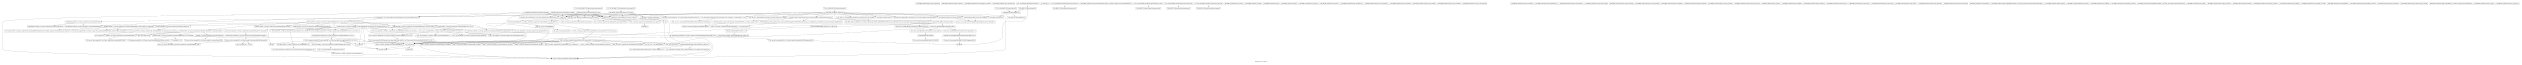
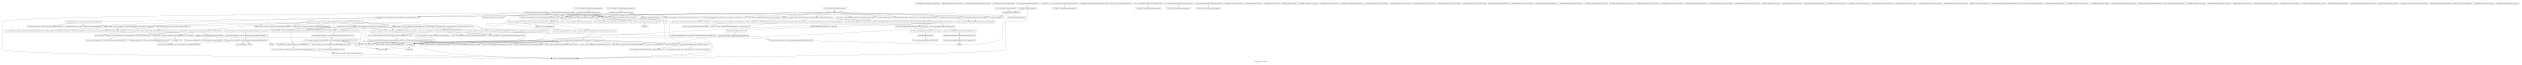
  digraph {
    fontname=Inter
    label="Call graph: atom_vec_sphere.ll"
    node [fontname=Inter shape=record]
    edge [fontname=Inter]
    n1 [label="{_ZN9LAMMPS_NS7AtomVec18pack_property_atomEiPdii}"]
    n2 [label="{_ZN9LAMMPS_NS7AtomVec13unpack_borderEiiPd}"]
    n3 [label="{_ZN9LAMMPS_NS7AtomVec14write_improperEP8_IO_FILEiPPii}"]
    n4 [label="{_ZN9LAMMPS_NS7AtomVec15pack_data_bonusEPdi}"]
    n5 [label="{_ZN9LAMMPS_NS13AtomVecSphereC2EPNS_6LAMMPSE}"]
    n6 [label="{_ZNSaIcEC1Ev}"]
    n7 [label="{_ZNSt7__cxx1112basic_stringIcSt11char_traitsIcESaIcEEC2IS3_EEPKcRKS3_}"]
    n8 [label="{_ZNSt7__cxx1112basic_stringIcSt11char_traitsIcESaIcEED1Ev}"]
    n9 [label="{_ZNSaIcED1Ev}"]
    n10 [label="{_ZNSt6vectorINSt7__cxx1112basic_stringIcSt11char_traitsIcESaIcEEESaIS5_EEaSESt16initializer_listIS5_E}"]
    n11 [label="{_ZNSt7__cxx1112basic_stringIcSt11char_traitsIcESaIcEE13_M_local_dataEv}"]
    n12 [label="{_ZNSt7__cxx1112basic_stringIcSt11char_traitsIcESaIcEE12_Alloc_hiderC1EPcRKS3_}"]
    n13 [label="{_ZNSt11char_traitsIcE6lengthEPKc}"]
    n14 [label="{_ZNSt7__cxx1112basic_stringIcSt11char_traitsIcESaIcEE12_M_constructIPKcEEvT_S8_}"]
    n15 [label="{_ZNSt7__cxx1112basic_stringIcSt11char_traitsIcESaIcEE12_Alloc_hiderD2Ev}"]
    n16 [label="{strlen}"]
    n17 [label="{_ZNKSt16initializer_listINSt7__cxx1112basic_stringIcSt11char_traitsIcESaIcEEEE5beginEv}"]
    n18 [label="{_ZNKSt16initializer_listINSt7__cxx1112basic_stringIcSt11char_traitsIcESaIcEEEE3endEv}"]
    n19 [label="{_ZNSt6vectorINSt7__cxx1112basic_stringIcSt11char_traitsIcESaIcEEESaIS5_EE13_M_assign_auxIPKS5_EEvT_SB_St20forward_iterator_tag}"]
    n20 [label="{_ZN9__gnu_cxx11char_traitsIcE6lengthEPKc}"]
    n21 [label="{_ZNSt7__cxx1112basic_stringIcSt11char_traitsIcESaIcEE16_M_construct_auxIPKcEEvT_S8_St12__false_type}"]
    n22 [label="{_ZNSaIcED2Ev}"]
    n23 [label="{_ZNKSt16initializer_listINSt7__cxx1112basic_stringIcSt11char_traitsIcESaIcEEEE4sizeEv}"]
    n24 [label="{_ZSt8distanceIPKNSt7__cxx1112basic_stringIcSt11char_traitsIcESaIcEEEENSt15iterator_traitsIT_E15difference_typeES9_S9_}"]
    n25 [label="{_ZNKSt6vectorINSt7__cxx1112basic_stringIcSt11char_traitsIcESaIcEEESaIS5_EE8capacityEv}"]
    n26 [label="{_ZNSt12_Vector_baseINSt7__cxx1112basic_stringIcSt11char_traitsIcESaIcEEESaIS5_EE19_M_get_Tp_allocatorEv}"]
    n27 [label="{_ZNSt6vectorINSt7__cxx1112basic_stringIcSt11char_traitsIcESaIcEEESaIS5_EE17_S_check_init_lenEmRKS6_}"]
    n28 [label="{_ZNSt6vectorINSt7__cxx1112basic_stringIcSt11char_traitsIcESaIcEEESaIS5_EE20_M_allocate_and_copyIPKS5_EEPS5_mT_SC_}"]
    n29 [label="{_ZSt22__uninitialized_copy_aIPKNSt7__cxx1112basic_stringIcSt11char_traitsIcESaIcEEEPS5_S5_ET0_T_SA_S9_RSaIT1_E}"]
    n30 [label="{_ZSt8_DestroyIPNSt7__cxx1112basic_stringIcSt11char_traitsIcESaIcEEES5_EvT_S7_RSaIT0_E}"]
    n31 [label="{_ZNSt12_Vector_baseINSt7__cxx1112basic_stringIcSt11char_traitsIcESaIcEEESaIS5_EE13_M_deallocateEPS5_m}"]
    n32 [label="{_ZNKSt6vectorINSt7__cxx1112basic_stringIcSt11char_traitsIcESaIcEEESaIS5_EE4sizeEv}"]
    n33 [label="{_ZSt4copyIPKNSt7__cxx1112basic_stringIcSt11char_traitsIcESaIcEEEPS5_ET0_T_SA_S9_}"]
    n34 [label="{_ZNSt6vectorINSt7__cxx1112basic_stringIcSt11char_traitsIcESaIcEEESaIS5_EE15_M_erase_at_endEPS5_}"]
    n35 [label="{_ZSt7advanceIPKNSt7__cxx1112basic_stringIcSt11char_traitsIcESaIcEEEmEvRT_T0_}"]
    n36 [label="{_ZN9__gnu_cxx11char_traitsIcE2eqERKcS3_}"]
    n37 [label="{_ZNSt7__cxx1112basic_stringIcSt11char_traitsIcESaIcEE12_M_constructIPKcEEvT_S8_St20forward_iterator_tag}"]
    n38 [label="{__gxx_personality_v0}"]
    n39 [label="{_ZSt19__iterator_categoryIPKNSt7__cxx1112basic_stringIcSt11char_traitsIcESaIcEEEENSt15iterator_traitsIT_E17iterator_categoryERKS9_}"]
    n40 [label="{_ZSt10__distanceIPKNSt7__cxx1112basic_stringIcSt11char_traitsIcESaIcEEEENSt15iterator_traitsIT_E15difference_typeES9_S9_St26random_access_iterator_tag}"]
    n41 [label="{_ZNSaINSt7__cxx1112basic_stringIcSt11char_traitsIcESaIcEEEEC2ERKS5_}"]
    n42 [label="{_ZNSt6vectorINSt7__cxx1112basic_stringIcSt11char_traitsIcESaIcEEESaIS5_EE11_S_max_sizeERKS6_}"]
    n43 [label="{_ZNSaINSt7__cxx1112basic_stringIcSt11char_traitsIcESaIcEEEED2Ev}"]
    n44 [label="{_ZSt20__throw_length_errorPKc}"]
    n45 [label="{__clang_call_terminate}"]
    n46 [label="{__cxa_begin_catch}"]
    n47 [label="{__cxa_rethrow}"]
+   n48 [label="{__cxa_end_catch}"]
    n49 [label="{_ZNSt12_Vector_baseINSt7__cxx1112basic_stringIcSt11char_traitsIcESaIcEEESaIS5_EE11_M_allocateEm}"]
    n50 [label="{llvm.trap}"]
    n51 [label="{_ZSt18uninitialized_copyIPKNSt7__cxx1112basic_stringIcSt11char_traitsIcESaIcEEEPS5_ET0_T_SA_S9_}"]
    n52 [label="{_ZSt8_DestroyIPNSt7__cxx1112basic_stringIcSt11char_traitsIcESaIcEEEEvT_S7_}"]
    n53 [label="{_ZNSt16allocator_traitsISaINSt7__cxx1112basic_stringIcSt11char_traitsIcESaIcEEEEE10deallocateERS6_PS5_m}"]
    n54 [label="{_ZSt12__miter_baseIPKNSt7__cxx1112basic_stringIcSt11char_traitsIcESaIcEEEET_S8_}"]
    n55 [label="{_ZSt14__copy_move_a2ILb0EPKNSt7__cxx1112basic_stringIcSt11char_traitsIcESaIcEEEPS5_ET1_T0_SA_S9_}"]
    n56 [label="{_ZSt9__advanceIPKNSt7__cxx1112basic_stringIcSt11char_traitsIcESaIcEEElEvRT_T0_St26random_access_iterator_tag}"]
    n57 [label="{_ZN9__gnu_cxx13new_allocatorINSt7__cxx1112basic_stringIcSt11char_traitsIcESaIcEEEEC2ERKS7_}"]
    n58 [label="{_ZNSt16allocator_traitsISaINSt7__cxx1112basic_stringIcSt11char_traitsIcESaIcEEEEE8max_sizeERKS6_}"]
    n59 [label="{_ZSt3minImERKT_S2_S2_}"]
    n60 [label="{_ZN9__gnu_cxx13new_allocatorINSt7__cxx1112basic_stringIcSt11char_traitsIcESaIcEEEED2Ev}"]
    n61 [label="{_ZSt9terminatev}"]
    n62 [label="{_ZNSt16allocator_traitsISaINSt7__cxx1112basic_stringIcSt11char_traitsIcESaIcEEEEE8allocateERS6_m}"]
    n63 [label="{_ZNSt20__uninitialized_copyILb0EE13__uninit_copyIPKNSt7__cxx1112basic_stringIcSt11char_traitsIcESaIcEEEPS7_EET0_T_SC_SB_}"]
    n64 [label="{_ZNSt12_Destroy_auxILb0EE9__destroyIPNSt7__cxx1112basic_stringIcSt11char_traitsIcESaIcEEEEEvT_S9_}"]
    n65 [label="{_ZN9__gnu_cxx13new_allocatorINSt7__cxx1112basic_stringIcSt11char_traitsIcESaIcEEEE10deallocateEPS6_m}"]
    n66 [label="{_ZSt12__niter_baseIPKNSt7__cxx1112basic_stringIcSt11char_traitsIcESaIcEEEET_S8_}"]
    n67 [label="{_ZSt12__niter_wrapIPNSt7__cxx1112basic_stringIcSt11char_traitsIcESaIcEEEET_RKS7_S7_}"]
    n68 [label="{_ZSt12__niter_baseIPNSt7__cxx1112basic_stringIcSt11char_traitsIcESaIcEEEET_S7_}"]
    n69 [label="{_ZSt13__copy_move_aILb0EPKNSt7__cxx1112basic_stringIcSt11char_traitsIcESaIcEEEPS5_ET1_T0_SA_S9_}"]
    n70 [label="{llvm.is.constant.i64}"]
    n71 [label="{_ZN9LAMMPS_NS13AtomVecSphereC1EPNS_6LAMMPSE}"]
+   n72 [label="{_ZN9LAMMPS_NS7AtomVecC2EPNS_6LAMMPSE}"]
    n73 [label="{_ZN9LAMMPS_NS7AtomVecD2Ev}"]
    n74 [label="{_ZN9LAMMPS_NS7AtomVec4initEv}"]
    n75 [label="{_ZNK9LAMMPS_NS6Modify16get_fix_by_styleERKNSt7__cxx1112basic_stringIcSt11char_traitsIcESaIcEEE}"]
    n76 [label="{_ZNKSt6vectorIPN9LAMMPS_NS3FixESaIS2_EE5beginEv}"]
    n77 [label="{_ZN9__gnu_cxx17__normal_iteratorIPKPN9LAMMPS_NS3FixESt6vectorIS3_SaIS3_EEEC2ERKS5_}"]
    n78 [label="{_ZNKSt6vectorIPN9LAMMPS_NS3FixESaIS2_EE3endEv}"]
    n79 [label="{_ZN9__gnu_cxxneIPKPN9LAMMPS_NS3FixESt6vectorIS3_SaIS3_EEEEbRKNS_17__normal_iteratorIT_T0_EESE_}"]
    n80 [label="{_ZNK9__gnu_cxx17__normal_iteratorIPKPN9LAMMPS_NS3FixESt6vectorIS3_SaIS3_EEE4baseEv}"]
    n81 [label="{_ZNK9__gnu_cxx17__normal_iteratorIPKPN9LAMMPS_NS3FixESt6vectorIS3_SaIS3_EEEdeEv}"]
    n82 [label="{_ZN9LAMMPS_NS5Error3allIJRPcEEEvRKNSt7__cxx1112basic_stringIcSt11char_traitsIcESaIcEEEiSB_DpOT_}"]
    n83 [label="{_ZN3fmt6v9_lmp17basic_string_viewIcEC2ISt11char_traitsIcESaIcEEERKNSt7__cxx1112basic_stringIcT_T0_EE}"]
    n84 [label="{_ZN3fmt6v9_lmp16make_format_argsINS0_20basic_format_contextINS0_8appenderEcEEJRPcEEENS0_16format_arg_storeIT_JDpNSt9remove_cvINSt16remove_referenceIT0_E4typeEE4typeEEEEDpOSB_}"]
    n85 [label="{_ZN9LAMMPS_NS5Error4_allERKNSt7__cxx1112basic_stringIcSt11char_traitsIcESaIcEEEiN3fmt6v9_lmp17basic_string_viewIcEENSA_17basic_format_argsINSA_20basic_format_contextINSA_8appenderEcEEEE}"]
    n86 [label="{_ZNKSt7__cxx1112basic_stringIcSt11char_traitsIcESaIcEE4dataEv}"]
    n87 [label="{_ZNKSt7__cxx1112basic_stringIcSt11char_traitsIcESaIcEE4sizeEv}"]
    n88 [label="{llvm.memcpy.p0.p0.i64}"]
    n89 [label="{_ZN9LAMMPS_NS13AtomVecSphere12process_argsEiPPc}"]
    n90 [label="{_ZN9LAMMPS_NS7AtomVec12setup_fieldsEv}"]
    n91 [label="{_ZN9LAMMPS_NS5Error3allERKNSt7__cxx1112basic_stringIcSt11char_traitsIcESaIcEEEiS8_}"]
    n92 [label="{_ZN9LAMMPS_NS5utils7numericEPKciS2_bPNS_6LAMMPSE}"]
    n93 [label="{_ZTv0_n32_N9LAMMPS_NS13AtomVecSphere12process_argsEiPPc}"]
    n94 [label="{_ZN9LAMMPS_NS13AtomVecSphere4initEv}"]
    n95 [label="{_ZNSt6vectorIPN9LAMMPS_NS3FixESaIS2_EED2Ev}"]
    n96 [label="{_ZN9__gnu_cxx17__normal_iteratorIPKPN9LAMMPS_NS3FixESt6vectorIS3_SaIS3_EEEppEv}"]
    n97 [label="{_ZNSt12_Vector_baseIPN9LAMMPS_NS3FixESaIS2_EE19_M_get_Tp_allocatorEv}"]
    n98 [label="{_ZSt8_DestroyIPPN9LAMMPS_NS3FixES2_EvT_S4_RSaIT0_E}"]
    n99 [label="{_ZNSt12_Vector_baseIPN9LAMMPS_NS3FixESaIS2_EED2Ev}"]
    n100 [label="{_ZSt8_DestroyIPPN9LAMMPS_NS3FixEEvT_S4_}"]
    n101 [label="{_ZNSt12_Vector_baseIPN9LAMMPS_NS3FixESaIS2_EE13_M_deallocateEPS2_m}"]
    n102 [label="{_ZNSt12_Vector_baseIPN9LAMMPS_NS3FixESaIS2_EE12_Vector_implD2Ev}"]
    n103 [label="{_ZNSt12_Destroy_auxILb1EE9__destroyIPPN9LAMMPS_NS3FixEEEvT_S6_}"]
    n104 [label="{_ZNSt16allocator_traitsISaIPN9LAMMPS_NS3FixEEE10deallocateERS3_PS2_m}"]
    n105 [label="{_ZNSaIPN9LAMMPS_NS3FixEED2Ev}"]
    n106 [label="{_ZTv0_n40_N9LAMMPS_NS13AtomVecSphere4initEv}"]
    n107 [label="{_ZN9LAMMPS_NS13AtomVecSphere13grow_pointersEv}"]
    n108 [label="{_ZTv0_n72_N9LAMMPS_NS13AtomVecSphere13grow_pointersEv}"]
    n109 [label="{_ZN9LAMMPS_NS7AtomVec15data_atom_bonusEiRKSt6vectorINSt7__cxx1112basic_stringIcSt11char_traitsIcESaIcEEESaIS7_EE}"]
    n110 [label="{_ZN9LAMMPS_NS13AtomVecSphere16create_atom_postEi}"]
    n111 [label="{_ZTv0_n328_N9LAMMPS_NS13AtomVecSphere16create_atom_postEi}"]
    n112 [label="{_ZN9LAMMPS_NS13AtomVecSphere14data_atom_postEi}"]
    n113 [label="{_ZN9LAMMPS_NS5Error3oneERKNSt7__cxx1112basic_stringIcSt11char_traitsIcESaIcEEEiS8_}"]
    n114 [label="{_ZTv0_n344_N9LAMMPS_NS13AtomVecSphere14data_atom_postEi}"]
    n115 [label="{_ZN9LAMMPS_NS13AtomVecSphere13pack_data_preEi}"]
    n116 [label="{_ZTv0_n392_N9LAMMPS_NS13AtomVecSphere13pack_data_preEi}"]
    n117 [label="{_ZN9LAMMPS_NS13AtomVecSphere14pack_data_postEi}"]
    n118 [label="{_ZTv0_n400_N9LAMMPS_NS13AtomVecSphere14pack_data_postEi}"]
    n119 [label="{_ZN9LAMMPS_NS13AtomVecSphereD1Ev}"]
    n120 [label="{_ZN9LAMMPS_NS13AtomVecSphereD2Ev}"]
    n121 [label="{_ZN9LAMMPS_NS13AtomVecSphereD0Ev}"]
    n122 [label="{_ZdlPv}"]
    n123 [label="{_ZTv0_n24_N9LAMMPS_NS13AtomVecSphereD1Ev}"]
    n124 [label="{_ZTv0_n24_N9LAMMPS_NS13AtomVecSphereD0Ev}"]
    n125 [label="{_ZN9LAMMPS_NS7AtomVec11force_clearEim}"]
    n126 [label="{_ZN9LAMMPS_NS7AtomVec7roundupEl}"]
    n127 [label="{_ZN9LAMMPS_NS7AtomVec4growEi}"]
    n128 [label="{_ZN9LAMMPS_NS7AtomVec4copyEiii}"]
    n129 [label="{_ZN9LAMMPS_NS7AtomVec10copy_bonusEiii}"]
    n130 [label="{_ZN9LAMMPS_NS7AtomVec11clear_bonusEv}"]
    n131 [label="{_ZN9LAMMPS_NS7AtomVec9pack_commEiPiPdiS1_}"]
    n132 [label="{_ZN9LAMMPS_NS7AtomVec13pack_comm_velEiPiPdiS1_}"]
    n133 [label="{_ZN9LAMMPS_NS7AtomVec11unpack_commEiiPd}"]
    n134 [label="{_ZN9LAMMPS_NS7AtomVec15unpack_comm_velEiiPd}"]
    n135 [label="{_ZN9LAMMPS_NS7AtomVec15pack_comm_bonusEiPiPd}"]
    n136 [label="{_ZN9LAMMPS_NS7AtomVec17unpack_comm_bonusEiiPd}"]
+   n137 [label="{_ZN9LAMMPS_NS7AtomVec12pack_reverseEiiPd}"]
    n138 [label="{_ZN9LAMMPS_NS7AtomVec14unpack_reverseEiPiPd}"]
    n139 [label="{_ZN9LAMMPS_NS7AtomVec11pack_borderEiPiPdiS1_}"]
    n140 [label="{_ZN9LAMMPS_NS7AtomVec15pack_border_velEiPiPdiS1_}"]
    n141 [label="{_ZN9LAMMPS_NS7AtomVec17unpack_border_velEiiPd}"]
    n142 [label="{_ZN9LAMMPS_NS7AtomVec17pack_border_bonusEiPiPd}"]
    n143 [label="{_ZN9LAMMPS_NS7AtomVec19unpack_border_bonusEiiPd}"]
    n144 [label="{_ZN9LAMMPS_NS7AtomVec13pack_exchangeEiPd}"]
    n145 [label="{_ZN9LAMMPS_NS7AtomVec15unpack_exchangeEPd}"]
    n146 [label="{_ZN9LAMMPS_NS7AtomVec19pack_exchange_bonusEiPd}"]
    n147 [label="{_ZN9LAMMPS_NS7AtomVec21unpack_exchange_bonusEiPd}"]
    n148 [label="{_ZN9LAMMPS_NS7AtomVec12size_restartEv}"]
    n149 [label="{_ZN9LAMMPS_NS7AtomVec12pack_restartEiPd}"]
    n150 [label="{_ZN9LAMMPS_NS7AtomVec14unpack_restartEPd}"]
    n151 [label="{_ZN9LAMMPS_NS7AtomVec16pack_restart_preEi}"]
    n152 [label="{_ZN9LAMMPS_NS7AtomVec17pack_restart_postEi}"]
    n153 [label="{_ZN9LAMMPS_NS7AtomVec19unpack_restart_initEi}"]
    n154 [label="{_ZN9LAMMPS_NS7AtomVec18size_restart_bonusEv}"]
    n155 [label="{_ZN9LAMMPS_NS7AtomVec18pack_restart_bonusEiPd}"]
    n156 [label="{_ZN9LAMMPS_NS7AtomVec20unpack_restart_bonusEiPd}"]
    n157 [label="{_ZN9LAMMPS_NS7AtomVec11create_atomEiPd}"]
    n158 [label="{_ZN9LAMMPS_NS7AtomVec9data_atomEPdiRKSt6vectorINSt7__cxx1112basic_stringIcSt11char_traitsIcESaIcEEESaIS8_EERS8_}"]
    n159 [label="{_ZN9LAMMPS_NS7AtomVec9data_bodyEiiiPiPd}"]
    n160 [label="{_ZN9LAMMPS_NS7AtomVec15data_bonds_postEiiiii}"]
    n161 [label="{_ZN9LAMMPS_NS7AtomVec9pack_dataEPPd}"]
    n162 [label="{_ZN9LAMMPS_NS7AtomVec10write_dataEP8_IO_FILEiPPd}"]
    n163 [label="{_ZN9LAMMPS_NS7AtomVec8data_velEiRKSt6vectorINSt7__cxx1112basic_stringIcSt11char_traitsIcESaIcEEESaIS7_EE}"]
    n164 [label="{_ZN9LAMMPS_NS7AtomVec8pack_velEPPd}"]
    n165 [label="{_ZN9LAMMPS_NS7AtomVec9write_velEP8_IO_FILEiPPd}"]
    n166 [label="{_ZN9LAMMPS_NS7AtomVec9pack_bondEPPi}"]
    n167 [label="{_ZN9LAMMPS_NS7AtomVec10write_bondEP8_IO_FILEiPPii}"]
    n168 [label="{_ZN9LAMMPS_NS7AtomVec10pack_angleEPPi}"]
    n169 [label="{_ZN9LAMMPS_NS7AtomVec11write_angleEP8_IO_FILEiPPii}"]
    n170 [label="{_ZN9LAMMPS_NS7AtomVec13pack_dihedralEPPi}"]
    n171 [label="{_ZN9LAMMPS_NS7AtomVec14write_dihedralEP8_IO_FILEiPPii}"]
    n172 [label="{_ZN9LAMMPS_NS7AtomVec13pack_improperEPPi}"]
    n173 [label="{_ZN9LAMMPS_NS7AtomVec16write_data_bonusEP8_IO_FILEiPdi}"]
    n174 [label="{_ZN9LAMMPS_NS7AtomVec13property_atomERKNSt7__cxx1112basic_stringIcSt11char_traitsIcESaIcEEE}"]
    n175 [label="{_ZN9LAMMPS_NS7AtomVec12memory_usageEv}"]
    n176 [label="{_ZN9LAMMPS_NS7AtomVec18memory_usage_bonusEv}"]
    n177 [label="{_ZN9__gnu_cxx17__is_null_pointerIKcEEbPT_}"]
    n178 [label="{_ZSt19__throw_logic_errorPKc}"]
    n179 [label="{_ZSt8distanceIPKcENSt15iterator_traitsIT_E15difference_typeES3_S3_}"]
    n180 [label="{_ZNSt7__cxx1112basic_stringIcSt11char_traitsIcESaIcEE9_M_createERmm}"]
    n181 [label="{_ZNSt7__cxx1112basic_stringIcSt11char_traitsIcESaIcEE7_M_dataEPc}"]
    n182 [label="{_ZNSt7__cxx1112basic_stringIcSt11char_traitsIcESaIcEE11_M_capacityEm}"]
    n183 [label="{_ZNKSt7__cxx1112basic_stringIcSt11char_traitsIcESaIcEE7_M_dataEv}"]
    n184 [label="{_ZNSt7__cxx1112basic_stringIcSt11char_traitsIcESaIcEE13_S_copy_charsEPcPKcS7_}"]
    n185 [label="{_ZNSt7__cxx1112basic_stringIcSt11char_traitsIcESaIcEE10_M_disposeEv}"]
    n186 [label="{_ZNSt7__cxx1112basic_stringIcSt11char_traitsIcESaIcEE13_M_set_lengthEm}"]
    n187 [label="{_ZSt19__iterator_categoryIPKcENSt15iterator_traitsIT_E17iterator_categoryERKS3_}"]
    n188 [label="{_ZSt10__distanceIPKcENSt15iterator_traitsIT_E15difference_typeES3_S3_St26random_access_iterator_tag}"]
    n189 [label="{_ZNK9__gnu_cxx13new_allocatorINSt7__cxx1112basic_stringIcSt11char_traitsIcESaIcEEEE8max_sizeEv}"]
    n190 [label="{_ZN9__gnu_cxx13new_allocatorINSt7__cxx1112basic_stringIcSt11char_traitsIcESaIcEEEE8allocateEmPKv}"]
    n191 [label="{_ZSt8_DestroyINSt7__cxx1112basic_stringIcSt11char_traitsIcESaIcEEEEvPT_}"]
    n192 [label="{_ZNSt11__copy_moveILb0ELb0ESt26random_access_iterator_tagE8__copy_mIPKNSt7__cxx1112basic_stringIcSt11char_traitsIcESaIcEEEPS8_EET0_T_SD_SC_}"]
    n193 [label="{_ZSt10_ConstructINSt7__cxx1112basic_stringIcSt11char_traitsIcESaIcEEEJRKS5_EEvPT_DpOT0_}"]
    n194 [label="{_ZSt17__throw_bad_allocv}"]
    n195 [label="{_Znwm}"]
    n196 [label="{_ZNSt7__cxx1112basic_stringIcSt11char_traitsIcESaIcEEaSERKS4_}"]
    n197 [label="{_ZNSt7__cxx1112basic_stringIcSt11char_traitsIcESaIcEEC1ERKS4_}"]
    n198 [label="{_ZN9__gnu_cxx13new_allocatorIPN9LAMMPS_NS3FixEE10deallocateEPS3_m}"]
    n199 [label="{_ZN9__gnu_cxx13new_allocatorIPN9LAMMPS_NS3FixEED2Ev}"]
    n5 -> n6
    n5 -> n7
    n5 -> n8
    n5 -> n9
    n5 -> n10
    n7 -> n11
    n7 -> n12
    n7 -> n13
    n7 -> n14
    n7 -> n15
    n9 -> n16
    n10 -> n17
    n10 -> n18
    n10 -> n19
    n13 -> n20
    n14 -> n21
    n15 -> n22
    n18 -> n17
    n18 -> n23
    n19 -> n24
    n19 -> n25
    n19 -> n26
    n19 -> n27
    n19 -> n28
    n19 -> n29
    n19 -> n30
    n19 -> n31
    n19 -> n32
    n19 -> n33
    n19 -> n34
    n19 -> n35
    n20 -> n36
    n21 -> n37
    n24 -> n39
    n24 -> n40
    n27 -> n41
    n27 -> n42
    n27 -> n43
    n27 -> n44
    n28 -> n26
    n28 -> n29
    n28 -> n31
    n28 -> n45
    n28 -> n46
    n28 -> n47
+   n28 -> n48
    n28 -> n49
    n28 -> n50
    n29 -> n51
    n30 -> n52
    n31 -> n53
    n33 -> n54
    n33 -> n55
    n34 -> n26
    n34 -> n30
    n34 -> n45
    n35 -> n39
    n35 -> n56
    n37 -> n45
    n37 -> n46
    n37 -> n47
+   n37 -> n48
    n37 -> n177
    n37 -> n178
    n37 -> n179
    n37 -> n180
    n37 -> n181
    n37 -> n182
    n37 -> n183
    n37 -> n184
    n37 -> n185
    n37 -> n186
    n41 -> n57
    n42 -> n45
    n42 -> n58
    n42 -> n59
    n43 -> n60
    n45 -> n46
    n45 -> n61
    n49 -> n62
    n51 -> n63
    n52 -> n64
    n53 -> n65
    n55 -> n66
    n55 -> n67
    n55 -> n68
    n55 -> n69
    n56 -> n70
    n58 -> n189
    n62 -> n190
    n63 -> n45
    n63 -> n46
    n63 -> n47
+   n63 -> n48
    n63 -> n50
    n63 -> n52
    n63 -> n193
    n64 -> n191
    n65 -> n122
    n69 -> n192
    n71 -> n6
    n71 -> n7
    n71 -> n8
    n71 -> n9
    n71 -> n10
+   n71 -> n72
    n71 -> n73
    n76 -> n77
    n78 -> n77
    n79 -> n80
    n82 -> n83
    n82 -> n84
    n82 -> n85
    n83 -> n86
    n83 -> n87
    n84 -> n88
    n89 -> n6
    n89 -> n7
    n89 -> n8
    n89 -> n9
    n89 -> n10
    n89 -> n90
    n89 -> n91
    n89 -> n92
    n93 -> n89
    n94 -> n6
    n94 -> n7
    n94 -> n8
    n94 -> n9
    n94 -> n74
    n94 -> n75
    n94 -> n76
    n94 -> n78
    n94 -> n79
    n94 -> n81
    n94 -> n82
    n94 -> n95
    n94 -> n96
    n95 -> n45
    n95 -> n97
    n95 -> n98
    n95 -> n99
    n98 -> n100
    n99 -> n45
    n99 -> n101
    n99 -> n102
    n100 -> n103
    n101 -> n104
    n102 -> n105
    n104 -> n198
    n105 -> n199
    n106 -> n94
    n108 -> n107
    n111 -> n110
    n112 -> n6
    n112 -> n7
    n112 -> n8
    n112 -> n9
    n112 -> n113
    n114 -> n112
    n116 -> n115
    n118 -> n117
    n119 -> n73
    n119 -> n120
    n121 -> n119
    n121 -> n122
    n123 -> n119
    n124 -> n121
    n179 -> n187
    n179 -> n188
    n190 -> n189
    n190 -> n194
    n190 -> n195
    n191 -> n8
    n192 -> n196
    n193 -> n197
    n198 -> n122
  }
